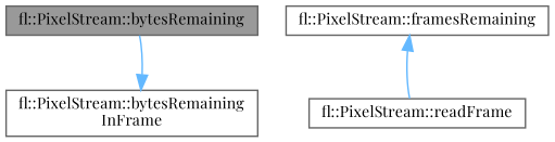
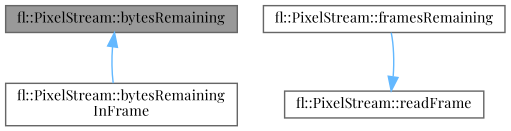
  digraph {
    fontname="Playfair Display"
    rankdir=TB
    node [color=grey40 fillcolor=white fontname="Playfair Display" fontsize=10 shape=box style=filled]
    edge [color=steelblue1 dir=back fontname="Playfair Display" fontsize=10 labelfontname=Helvetica labelfontsize=10 style=solid]
    n1 [color=gray40 fillcolor=grey60 fontcolor=black height=0.2 label="fl::PixelStream::bytesRemaining" width=0.4]
    n2 [height=0.2 label="fl::PixelStream::bytesRemaining\lInFrame" width=0.4]
    n3 [height=0.2 label="fl::PixelStream::framesRemaining" width=0.4]
    n4 [height=0.2 label="fl::PixelStream::readFrame" width=0.4]
-   n2 -> n1
-   n3 -> n4
+   n1 -> n2
+   n4 -> n3
  }
